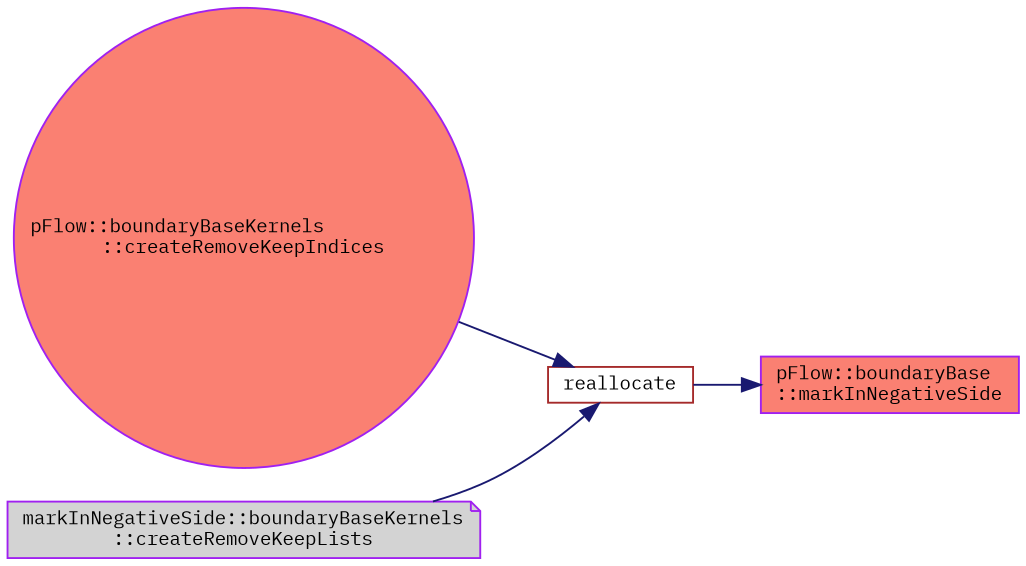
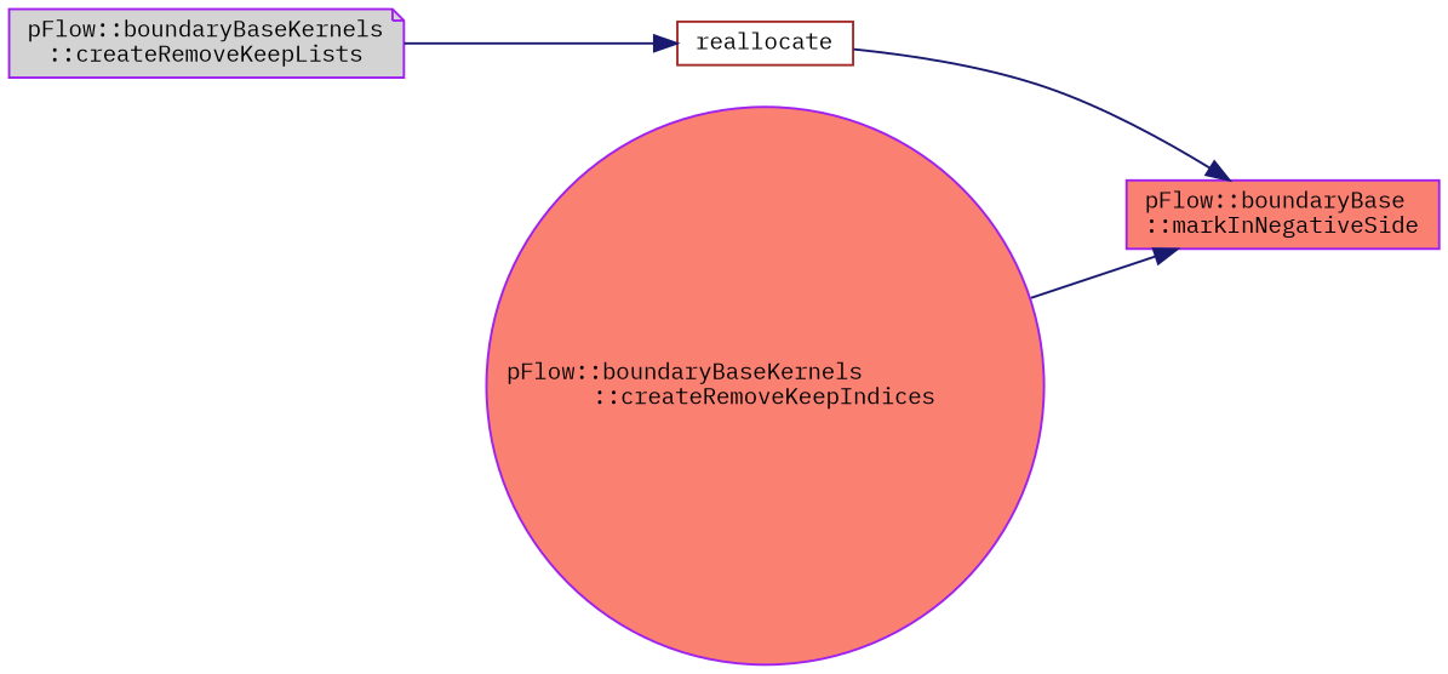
  digraph {
    fontname="IBM Plex Mono"
    rankdir=RL
    node [color=purple fillcolor=salmon fontname="IBM Plex Mono" fontsize=10 shape=box style=filled]
    edge [color=midnightblue dir=back fontname="IBM Plex Mono" fontsize=10 labelfontname=Helvetica labelfontsize=10 style=solid]
    n1 [color=brown fillcolor=white fontcolor=black height=0.2 label=reallocate width=0.4]
    n2 [height=0.2 label="pFlow::boundaryBaseKernels\l::createRemoveKeepIndices" shape=circle width=0.4]
-   n3 [fillcolor=lightgrey height=0.2 label="markInNegativeSide::boundaryBaseKernels\l::createRemoveKeepLists" shape=note width=0.4]
+   n3 [fillcolor=lightgrey height=0.2 label="pFlow::boundaryBaseKernels\l::createRemoveKeepLists" shape=note width=0.4]
    n4 [height=0.2 label="pFlow::boundaryBase\l::markInNegativeSide" width=0.4]
-   n1 -> n2
+   n4 -> n2
    n1 -> n3
    n4 -> n1
  }
